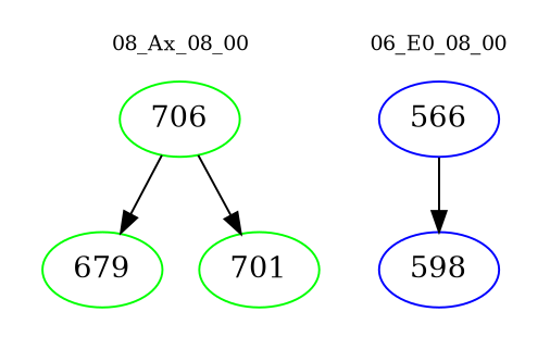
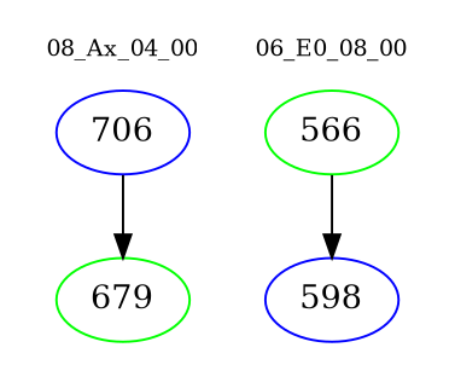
  digraph {
    node [color=blue]
    edge [color=black]
-   n1 [color=green label=706]
+   n1 [label=706]
    n2 [color=green label=679]
-   n3 [color=green label=701]
-   n4 [label=566]
+   n4 [color=green label=566]
    n5 [label=598]
    subgraph cluster_1 {
      color=white
      fontsize=10
-     label="08_Ax_08_00"
+     label="08_Ax_04_00"
      n1
      n2
-     n3
    }
    subgraph cluster_2 {
      color=white
      fontsize=10
      label="06_E0_08_00"
      n4
      n5
    }
    n1 -> n2
-   n1 -> n3
    n4 -> n5
  }
